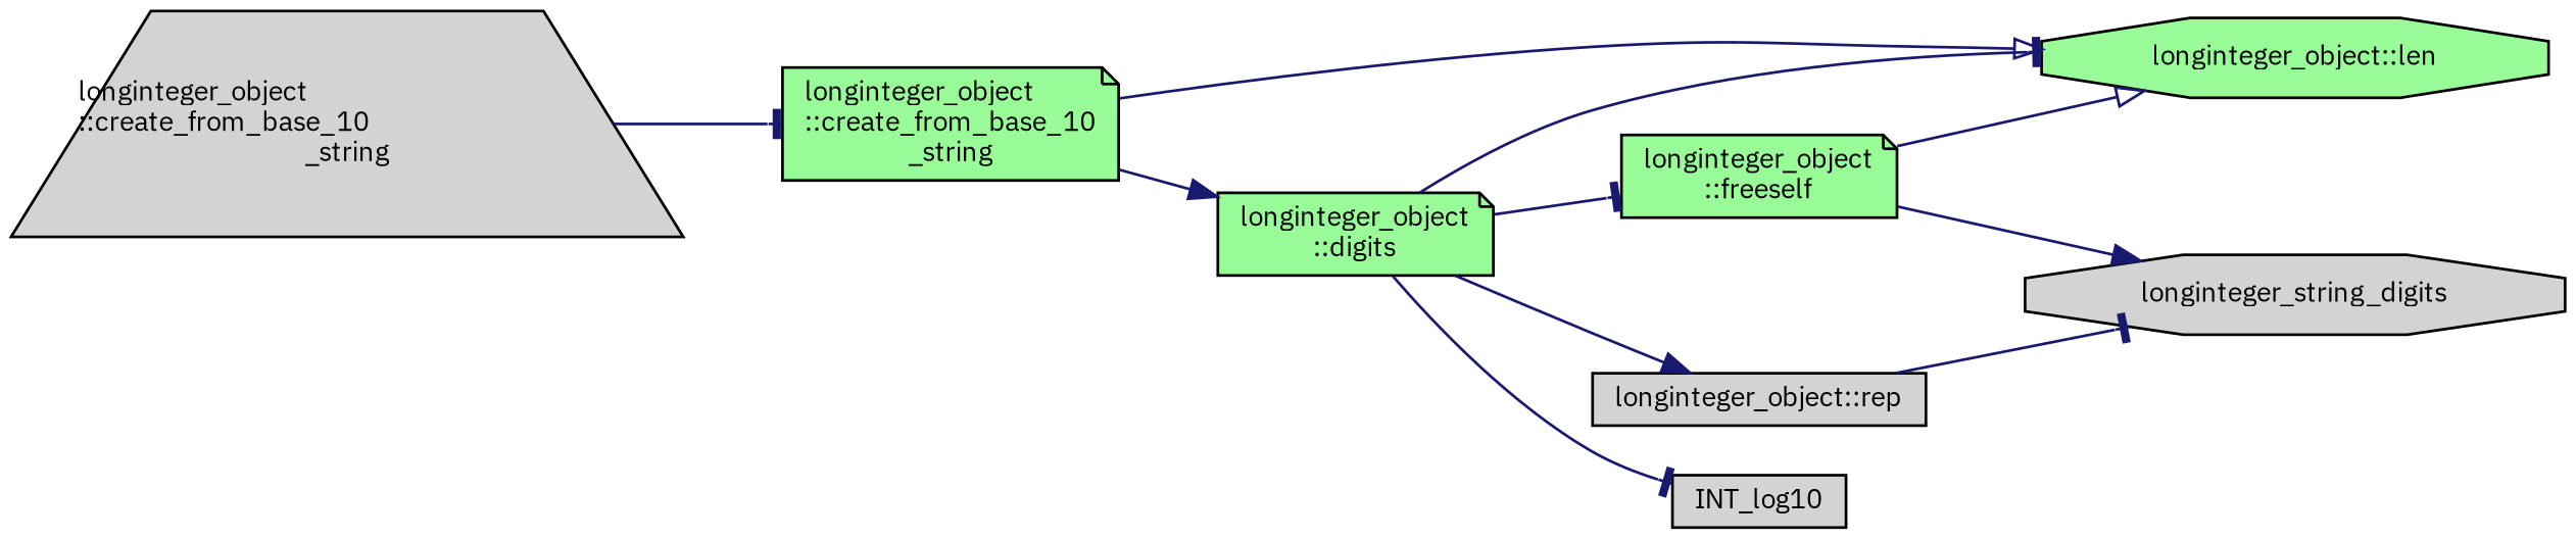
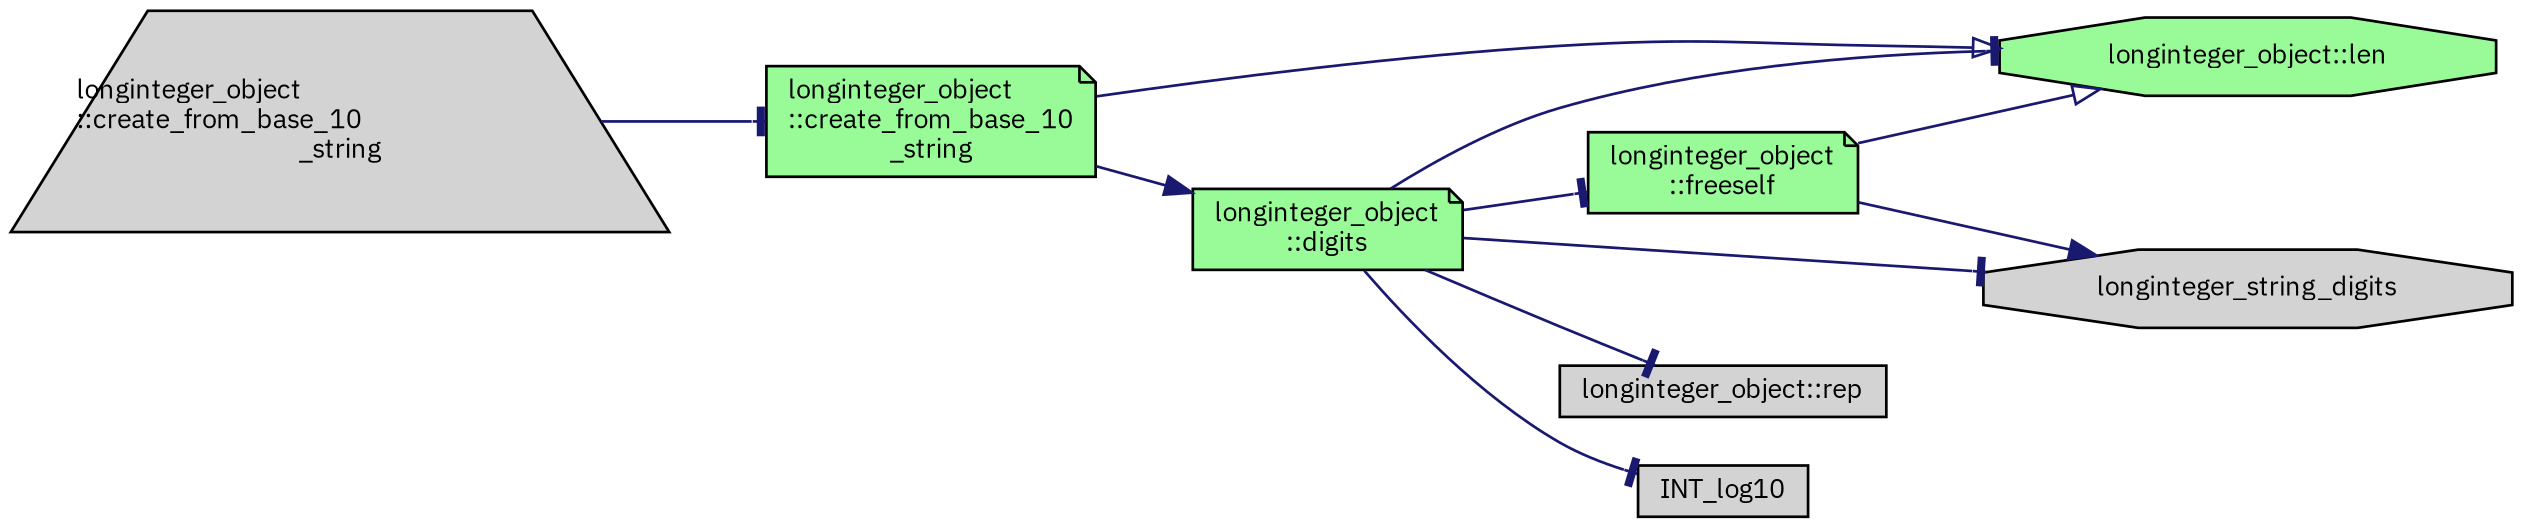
  digraph {
    fontname="IBM Plex Sans"
    rankdir=LR
    node [color=black fillcolor=lightgrey fontname="IBM Plex Sans" fontsize=10 shape=note style=filled]
    edge [arrowhead=tee color=midnightblue fontname="IBM Plex Sans" fontsize=10 labelfontname=Helvetica labelfontsize=10 style=solid]
    n1 [fontcolor=black height=0.2 label="longinteger_object\l::create_from_base_10\l_string" shape=trapezium width=0.4]
    n2 [fillcolor=palegreen height=0.2 label="longinteger_object\l::create_from_base_10\l_string" width=0.4]
    n3 [fillcolor=palegreen height=0.2 label="longinteger_object::len" shape=octagon width=0.4]
    n4 [fillcolor=palegreen height=0.2 label="longinteger_object\l::digits" width=0.4]
    n5 [fillcolor=palegreen height=0.2 label="longinteger_object\l::freeself" width=0.4]
    n6 [height=0.2 label=longinteger_string_digits shape=octagon width=0.4]
    n7 [height=0.2 label="longinteger_object::rep" shape=box width=0.4]
    n8 [height=0.2 label=INT_log10 shape=box width=0.4]
    n1 -> n2
    n2 -> n3 [arrowhead=onormal]
    n2 -> n4 [arrowhead=normal]
    n4 -> n3
    n4 -> n5
-   n7 -> n6
-   n4 -> n7 [arrowhead=normal]
+   n4 -> n6
+   n4 -> n7
    n4 -> n8
    n5 -> n3 [arrowhead=onormal]
    n5 -> n6 [arrowhead=normal]
  }
